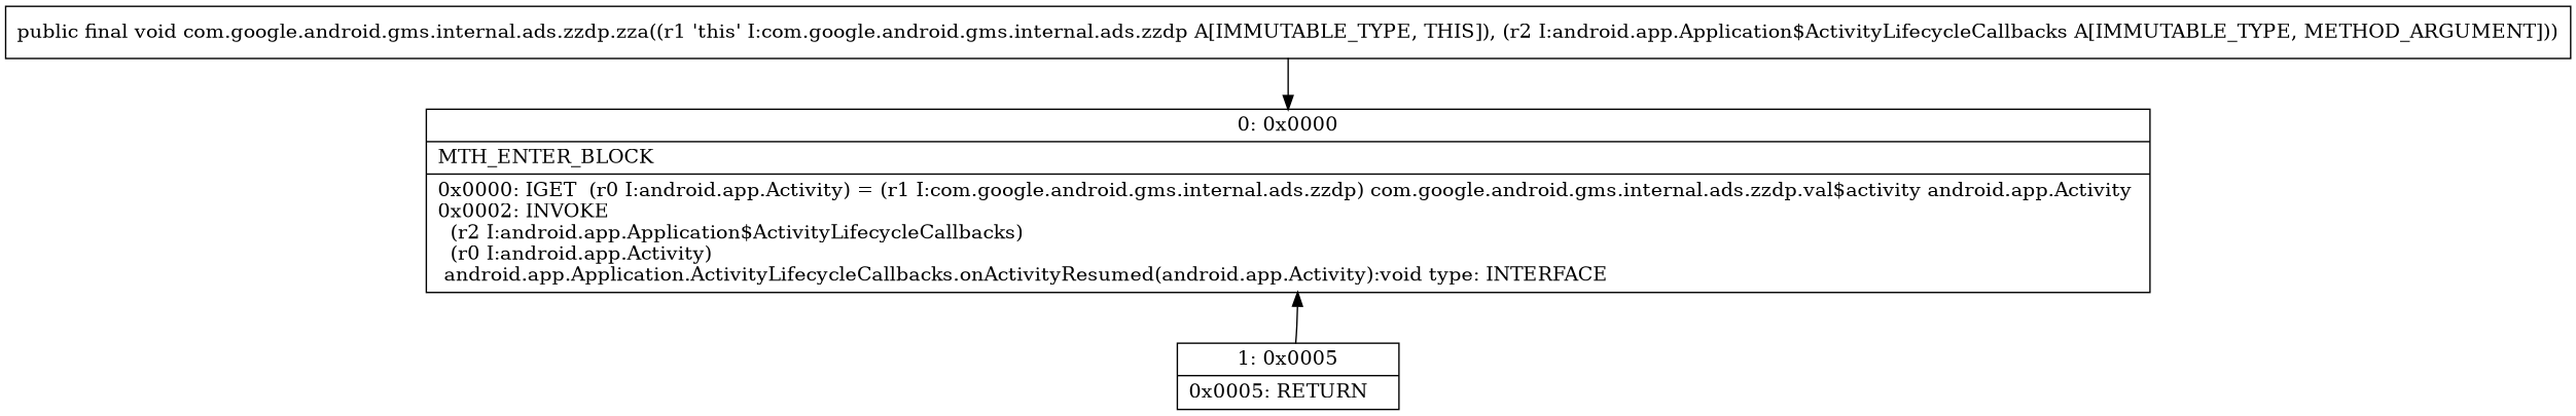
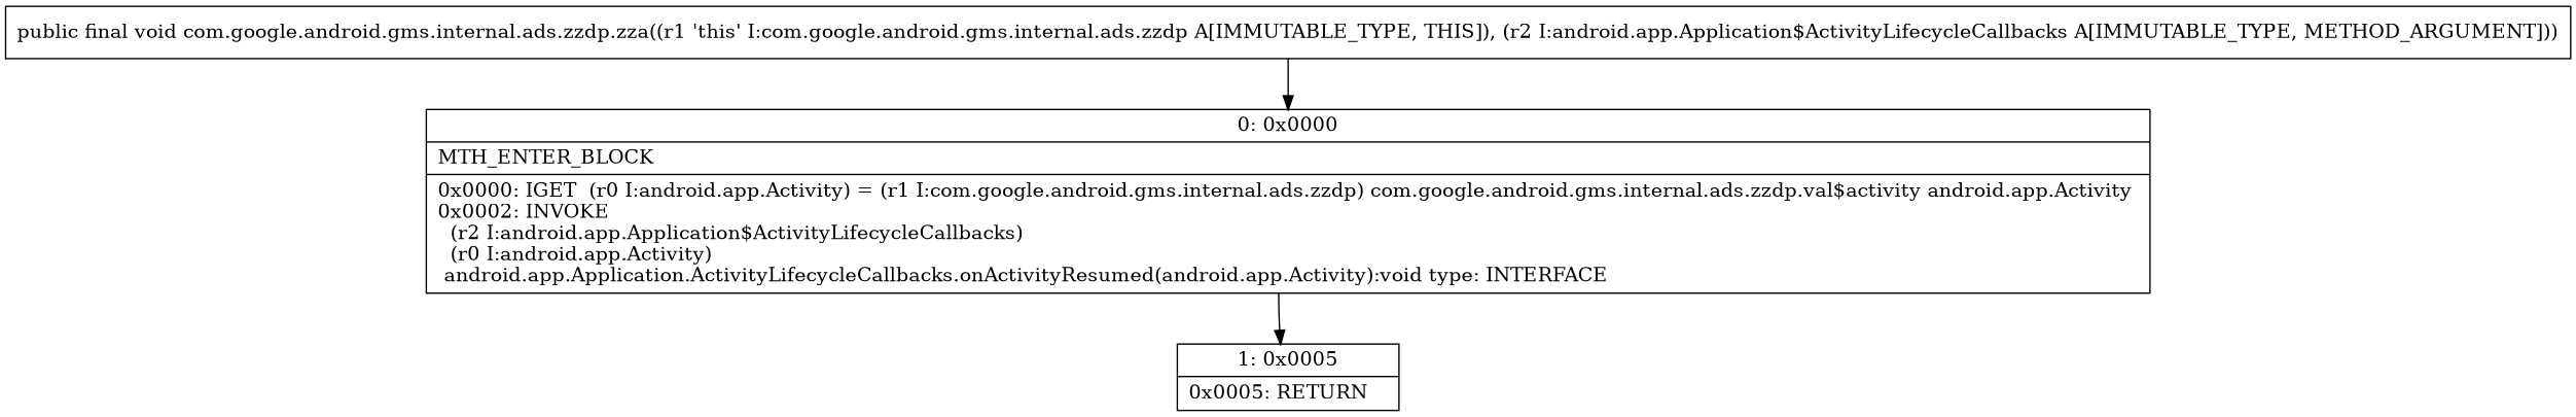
  digraph {
    node [shape=record]
    n1 [label="{0\:\ 0x0000|MTH_ENTER_BLOCK\l|0x0000: IGET  (r0 I:android.app.Activity) = (r1 I:com.google.android.gms.internal.ads.zzdp) com.google.android.gms.internal.ads.zzdp.val$activity android.app.Activity \l0x0002: INVOKE  \l  (r2 I:android.app.Application$ActivityLifecycleCallbacks)\l  (r0 I:android.app.Activity)\l android.app.Application.ActivityLifecycleCallbacks.onActivityResumed(android.app.Activity):void type: INTERFACE \l}"]
    n2 [label="{1\:\ 0x0005|0x0005: RETURN   \l}"]
    n3 [label="{public final void com.google.android.gms.internal.ads.zzdp.zza((r1 'this' I:com.google.android.gms.internal.ads.zzdp A[IMMUTABLE_TYPE, THIS]), (r2 I:android.app.Application$ActivityLifecycleCallbacks A[IMMUTABLE_TYPE, METHOD_ARGUMENT])) }"]
-   n2 -> n1
+   n1 -> n2
    n3 -> n1
  }
